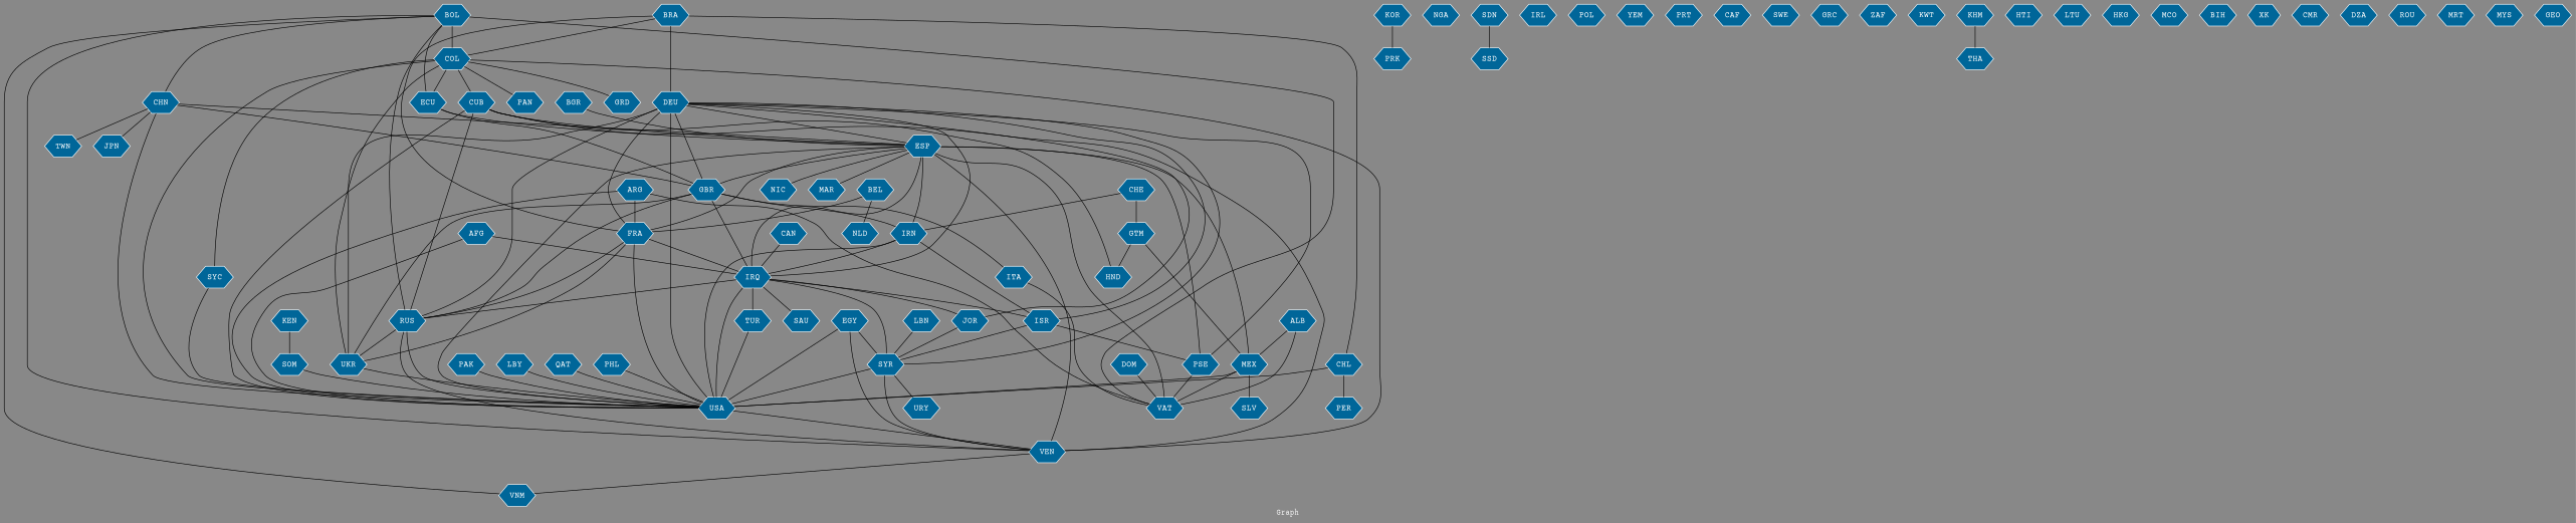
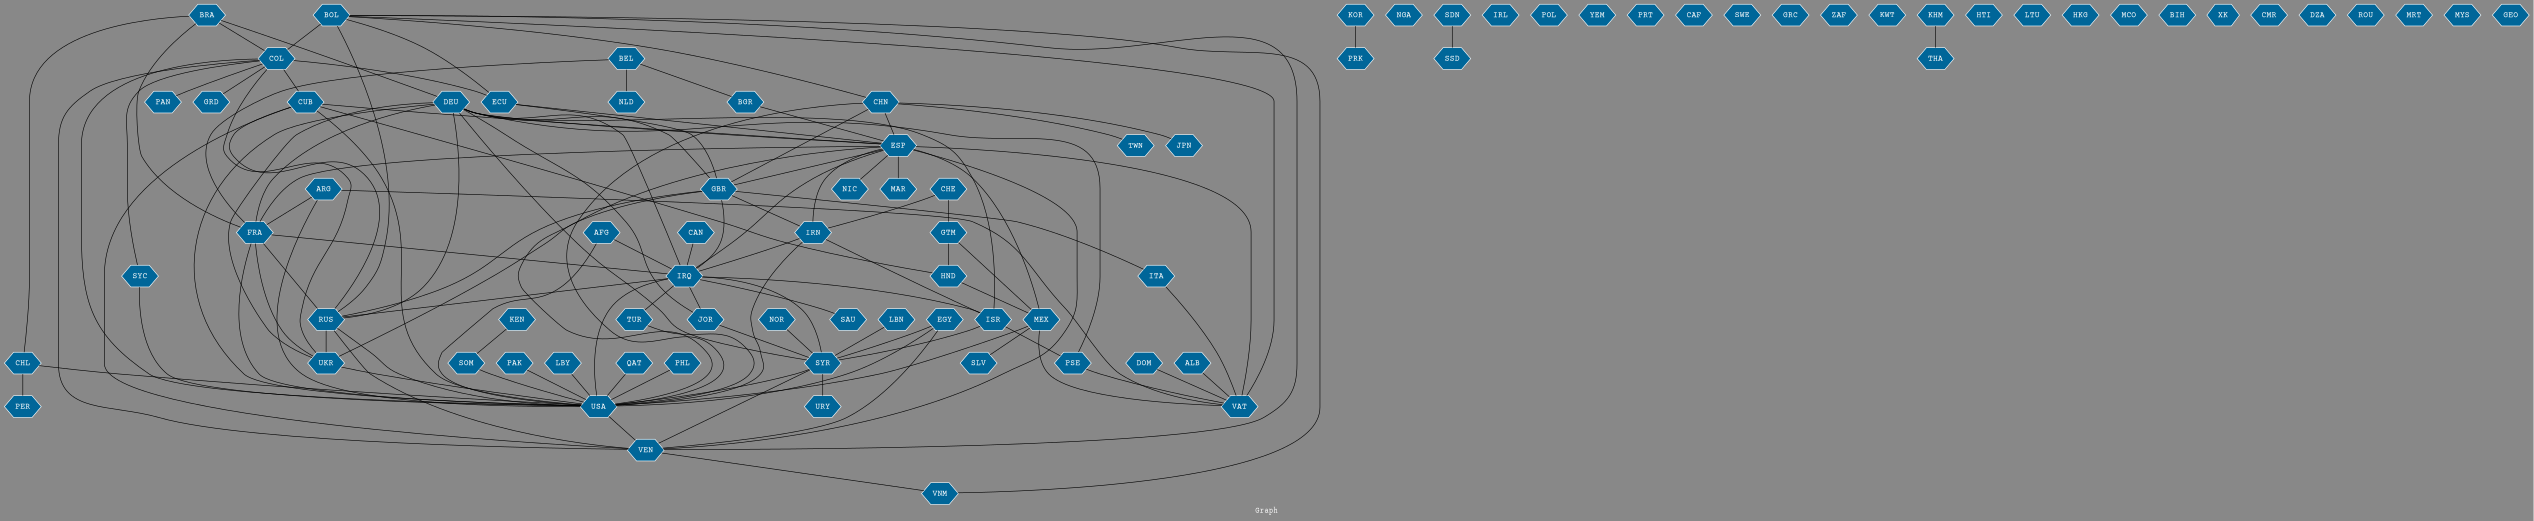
  graph {
    bgcolor="#888888"
    fontcolor=white
    fontname="Courier Prime"
    fontsize=12
    label="Graph"
    node [color=white fillcolor="#006699" fontcolor=white fontname="Courier Prime" shape=hexagon style=filled]
    edge [arrowhead=open color=black fontcolor=white fontname="Courier Prime" fontsize=12 weight=1]
    n1 [label=SYR]
    n2 [label=USA]
    n3 [label=VEN]
    n4 [label=URY]
    n5 [label=VNM]
    n6 [label=IRN]
    n7 [label=IRQ]
    n8 [label=ISR]
    n9 [label=TUR]
    n10 [label=RUS]
    n11 [label=JOR]
    n12 [label=SAU]
    n13 [label=PSE]
    n14 [label=BRA]
    n15 [label=DEU]
    n16 [label=COL]
    n17 [label=FRA]
    n18 [label=CHL]
    n19 [label=ESP]
    n20 [label=GBR]
    n21 [label=UKR]
    n22 [label=SYC]
    n23 [label=CUB]
    n24 [label=ECU]
    n25 [label=PAN]
    n26 [label=GRD]
    n27 [label=PER]
    n28 [label=MEX]
    n29 [label=VAT]
    n30 [label=NIC]
    n31 [label=MAR]
    n32 [label=SLV]
    n33 [label=ITA]
    n34 [label=PRK]
    n35 [label=NGA]
    n36 [label=HND]
    n37 [label=EGY]
    n38 [label=CAN]
    n39 [label=SDN]
    n40 [label=SSD]
    n41 [label=IRL]
    n42 [label=CHN]
    n43 [label=TWN]
    n44 [label=JPN]
    n45 [label=AFG]
    n46 [label=ARG]
    n47 [label=KOR]
    n48 [label=BOL]
    n49 [label=SOM]
    n50 [label=POL]
    n51 [label=BEL]
    n52 [label=BGR]
    n53 [label=NLD]
    n54 [label=GTM]
    n55 [label=PAK]
    n56 [label=YEM]
    n57 [label=PRT]
    n58 [label=CAF]
    n59 [label=KEN]
    n60 [label=SWE]
    n61 [label=GRC]
    n62 [label=LBY]
    n63 [label=LBN]
    n64 [label=ZAF]
    n65 [label=KWT]
    n66 [label=THA]
    n67 [label=QAT]
    n68 [label=HTI]
    n69 [label=DOM]
    n70 [label=LTU]
    n71 [label=HKG]
    n72 [label=KHM]
    n73 [label=CHE]
    n74 [label=MCO]
    n75 [label=BIH]
    n76 [label=PHL]
    n77 [label=XK]
    n78 [label=CMR]
+   n79 [label=NOR]
    n80 [label=DZA]
    n81 [label=ROU]
    n82 [label=MRT]
    n83 [label=MYS]
    n84 [label=GEO]
    n85 [label=ALB]
    n1 -- n2 [weight=4]
    n1 -- n3
    n1 -- n4
    n2 -- n3 [weight=3]
    n3 -- n5
    n6 -- n2
    n6 -- n7 [weight=8]
    n6 -- n8
    n7 -- n1 [weight=13]
    n7 -- n2 [weight=21]
    n7 -- n8
    n7 -- n9 [weight=3]
    n7 -- n10
    n7 -- n11 [weight=2]
    n7 -- n12
    n8 -- n1
    n8 -- n13 [weight=16]
    n9 -- n2
    n10 -- n2 [weight=5]
    n10 -- n3
    n10 -- n21 [weight=48]
    n11 -- n1
    n13 -- n29 [weight=2]
    n14 -- n15 [weight=2]
    n14 -- n16
    n14 -- n17
    n14 -- n18 [weight=2]
    n15 -- n1
    n15 -- n2 [weight=2]
    n15 -- n7
    n15 -- n8
    n15 -- n10 [weight=4]
    n15 -- n11
    n15 -- n13
    n15 -- n17
    n15 -- n19
    n15 -- n20 [weight=3]
    n15 -- n21 [weight=7]
    n16 -- n2
    n16 -- n3 [weight=6]
    n16 -- n21
    n16 -- n22
    n16 -- n23
    n16 -- n24 [weight=3]
    n16 -- n25
    n16 -- n26
    n17 -- n2 [weight=2]
    n17 -- n7 [weight=2]
    n17 -- n10
    n17 -- n21
    n18 -- n2 [weight=3]
    n18 -- n27
    n19 -- n2 [weight=2]
    n19 -- n3 [weight=7]
    n19 -- n6
    n19 -- n7
-   n19 -- n13
    n19 -- n17
    n19 -- n20
    n19 -- n28
    n19 -- n29 [weight=5]
    n19 -- n30
    n19 -- n31 [weight=2]
    n20 -- n6
    n20 -- n7 [weight=2]
    n20 -- n10 [weight=2]
    n20 -- n21 [weight=2]
    n20 -- n33
    n21 -- n2 [weight=2]
    n22 -- n2
    n23 -- n2 [weight=2]
    n23 -- n3
    n23 -- n10
    n23 -- n19 [weight=2]
    n23 -- n36
    n24 -- n19
    n24 -- n20
    n28 -- n2
    n28 -- n29
    n28 -- n32
    n33 -- n29
-   n85 -- n28
+   n36 -- n28
    n37 -- n1
    n37 -- n2
    n37 -- n3
    n38 -- n7
    n39 -- n40 [weight=3]
    n42 -- n2 [weight=2]
    n42 -- n19 [weight=2]
    n42 -- n20
    n42 -- n43
    n42 -- n44
    n45 -- n2 [weight=2]
    n45 -- n7
    n46 -- n2 [weight=3]
    n46 -- n17 [weight=4]
    n46 -- n29
    n47 -- n34 [weight=2]
    n48 -- n3
    n48 -- n5
    n48 -- n10 [weight=2]
    n48 -- n16 [weight=8]
    n48 -- n24
    n48 -- n29 [weight=2]
    n48 -- n42
    n49 -- n2
    n51 -- n17
+   n51 -- n52
    n51 -- n53
    n52 -- n19
    n54 -- n28
    n54 -- n36
    n55 -- n2
    n59 -- n49 [weight=2]
    n62 -- n2
    n63 -- n1 [weight=5]
    n67 -- n2
    n69 -- n29
    n72 -- n66
    n73 -- n6
    n73 -- n54
    n76 -- n2
+   n79 -- n1
    n85 -- n29
  }
